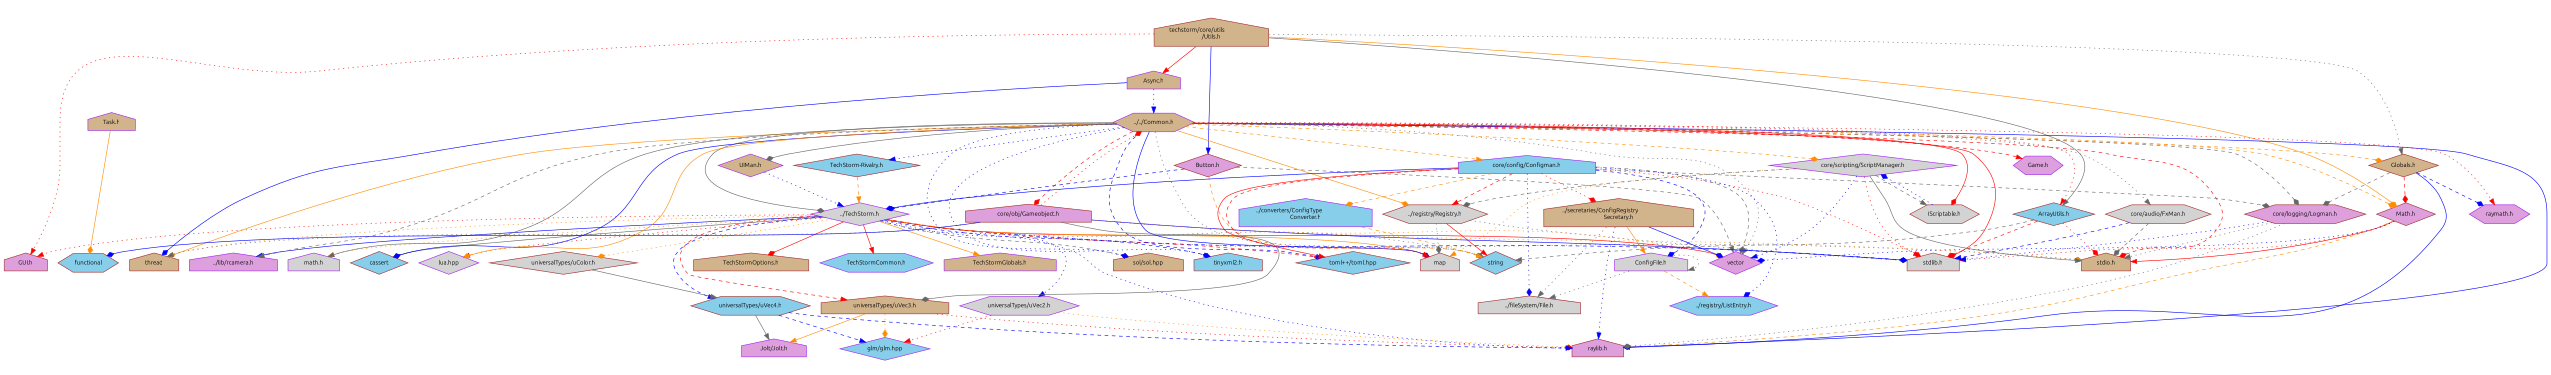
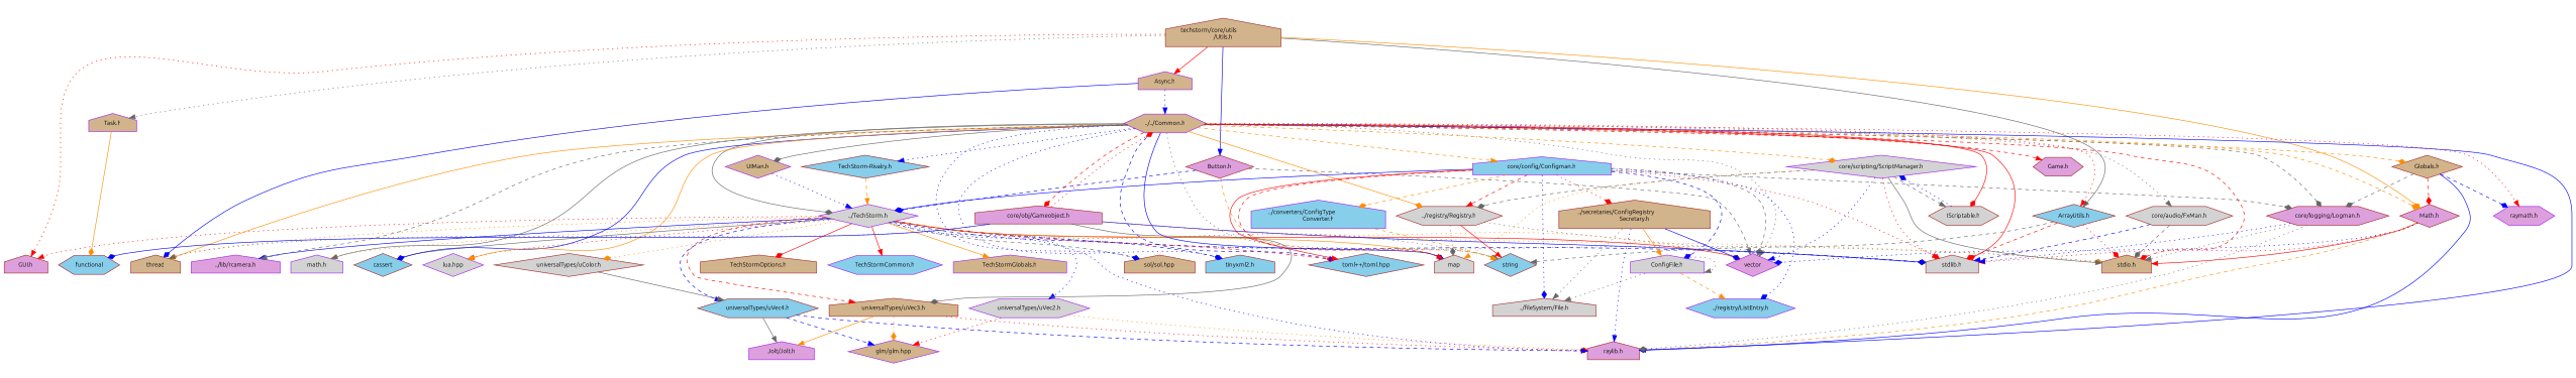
  digraph {
    fontname=Ubuntu
    node [color=brown fillcolor=tan fontname=Ubuntu fontsize=10 shape=house style=filled]
    edge [arrowhead=normal color=blue fontname=Ubuntu fontsize=10 labelfontname=Helvetica labelfontsize=10 style=dotted]
    n1 [fontcolor=black height=0.2 label="techstorm/core/utils\l/Utils.h" width=0.4]
    n2 [fillcolor=skyblue height=0.2 label="ArrayUtils.h" shape=diamond width=0.4]
    n3 [fillcolor=plum height=0.2 label="Button.h" shape=diamond width=0.4]
    n4 [fillcolor=plum height=0.2 label="GUI.h" width=0.4]
    n5 [fillcolor=plum height=0.2 label="Math.h" shape=diamond width=0.4]
    n6 [color=purple height=0.2 label="Task.h" width=0.4]
    n7 [color=purple height=0.2 label="Async.h" width=0.4]
    n8 [height=0.2 label="stdio.h" width=0.4]
    n9 [fillcolor=lightgrey height=0.2 label="stdlib.h" width=0.4]
    n10 [fillcolor=skyblue height=0.2 label=string shape=diamond width=0.4]
    n11 [color=purple fillcolor=lightgrey height=0.2 label="../TechStorm.h" shape=diamond width=0.4]
    n12 [color=purple fillcolor=plum height=0.2 label=vector shape=diamond width=0.4]
    n13 [fillcolor=plum height=0.2 label="raylib.h" width=0.4]
    n14 [fillcolor=skyblue height=0.2 label=functional shape=hexagon width=0.4]
    n15 [height=0.2 label=thread width=0.4]
    n16 [color=purple height=0.2 label="../../Common.h" shape=hexagon width=0.4]
    n17 [height=0.2 label="TechStormOptions.h" width=0.4]
    n18 [color=purple fillcolor=skyblue height=0.2 label="TechStormCommon.h" shape=hexagon width=0.4]
    n19 [color=purple height=0.2 label="TechStormGlobals.h" width=0.4]
    n20 [color=purple fillcolor=plum height=0.2 label="../lib/rcamera.h" width=0.4]
    n21 [fillcolor=lightgrey height=0.2 label=map width=0.4]
    n22 [color=purple fillcolor=lightgrey height=0.2 label="math.h" width=0.4]
    n23 [fillcolor=skyblue height=0.2 label=cassert shape=diamond width=0.4]
    n24 [color=purple fillcolor=lightgrey height=0.2 label="lua.hpp" shape=diamond width=0.4]
    n25 [height=0.2 label="sol/sol.hpp" width=0.4]
    n26 [fillcolor=skyblue height=0.2 label="toml++/toml.hpp" shape=diamond width=0.4]
    n27 [fillcolor=skyblue height=0.2 label="tinyxml2.h" width=0.4]
    n28 [color=purple fillcolor=lightgrey height=0.2 label="universalTypes/uVec2.h" shape=hexagon width=0.4]
    n29 [height=0.2 label="universalTypes/uVec3.h" width=0.4]
    n30 [fillcolor=skyblue height=0.2 label="universalTypes/uVec4.h" shape=hexagon width=0.4]
    n31 [fillcolor=lightgrey height=0.2 label="universalTypes/uColor.h" shape=diamond width=0.4]
    n32 [color=purple fillcolor=plum height=0.2 label="raymath.h" shape=hexagon width=0.4]
-   n33 [color=purple fillcolor=skyblue height=0.2 label="glm/glm.hpp" shape=diamond width=0.4]
+   n33 [color=purple height=0.2 label="glm/glm.hpp" shape=diamond width=0.4]
    n34 [color=purple fillcolor=plum height=0.2 label="Jolt/Jolt.h" width=0.4]
    n35 [height=0.2 label="Globals.h" shape=diamond width=0.4]
    n36 [fillcolor=plum height=0.2 label="core/logging/Logman.h" shape=hexagon width=0.4]
    n37 [color=purple fillcolor=skyblue height=0.2 label="core/config/Configman.h" width=0.4]
    n38 [fillcolor=lightgrey height=0.2 label="../registry/Registry.h" shape=hexagon width=0.4]
    n39 [fillcolor=plum height=0.2 label="core/obj/Gameobject.h" width=0.4]
    n40 [color=purple fillcolor=lightgrey height=0.2 label="core/scripting/ScriptManager.h" shape=diamond width=0.4]
    n41 [fillcolor=lightgrey height=0.2 label="IScriptable.h" shape=hexagon width=0.4]
    n42 [fillcolor=lightgrey height=0.2 label="core/audio/FxMan.h" shape=hexagon width=0.4]
    n43 [color=purple height=0.2 label="UIMan.h" shape=diamond width=0.4]
    n44 [fillcolor=skyblue height=0.2 label="TechStorm-Rivalry.h" shape=diamond width=0.4]
-   n45 [color=purple fillcolor=plum height=0.2 label="Game.h" shape=hexagon width=0.4]
+   n45 [fillcolor=plum height=0.2 label="Game.h" shape=hexagon width=0.4]
    n46 [fillcolor=lightgrey height=0.2 label="../fileSystem/File.h" width=0.4]
    n47 [color=purple fillcolor=lightgrey height=0.2 label="ConfigFile.h" width=0.4]
    n48 [color=purple fillcolor=skyblue height=0.2 label="../registry/ListEntry.h" shape=hexagon width=0.4]
    n49 [color=purple fillcolor=skyblue height=0.2 label="../converters/ConfigType\lConverter.h" width=0.4]
    n50 [height=0.2 label="../secretaries/ConfigRegistry\lSecretary.h" width=0.4]
    n1 -> n2 [color=gray40 style=solid]
    n1 -> n3 [style=solid]
    n1 -> n4 [color=red]
    n1 -> n5 [arrowhead=diamond color=darkorange style=solid]
-   n1 -> n35 [color=gray40]
+   n1 -> n6 [color=gray40]
    n1 -> n7 [color=red style=solid]
    n2 -> n8 [arrowhead=diamond color=red]
    n2 -> n9 [arrowhead=diamond color=red style=dashed]
    n2 -> n10 [color=gray40 style=dashed]
    n3 -> n10 [arrowhead=diamond color=darkorange style=dashed]
    n3 -> n11 [arrowhead=diamond style=dashed]
    n3 -> n12 [color=gray40 style=dashed]
    n5 -> n8 [color=red style=solid]
    n5 -> n9 [color=red]
    n5 -> n12 [arrowhead=diamond]
    n5 -> n13 [arrowhead=diamond color=darkorange style=dashed]
    n6 -> n14 [arrowhead=diamond color=darkorange style=solid]
    n7 -> n15 [arrowhead=diamond style=solid]
    n7 -> n16
    n11 -> n4 [color=red]
    n11 -> n8 [arrowhead=diamond color=gray40]
    n11 -> n9 [arrowhead=diamond style=dashed]
    n11 -> n10 [arrowhead=diamond color=gray40]
    n11 -> n12 [arrowhead=diamond color=red style=solid]
    n11 -> n13
    n11 -> n15 [color=darkorange]
    n11 -> n17 [arrowhead=diamond color=red style=solid]
    n11 -> n18 [color=red style=solid]
    n11 -> n19 [color=darkorange style=solid]
    n11 -> n20 [style=solid]
    n11 -> n21 [color=darkorange style=solid]
    n11 -> n22 [color=darkorange]
    n11 -> n23 [arrowhead=diamond color=gray40 style=solid]
    n11 -> n24 [color=red]
    n11 -> n25 [arrowhead=diamond color=gray40 style=dashed]
    n11 -> n26 [arrowhead=diamond color=red style=dashed]
    n11 -> n27 [style=dashed]
    n11 -> n28
    n11 -> n29 [color=red style=dashed]
    n11 -> n30 [style=dashed]
    n11 -> n31 [arrowhead=diamond color=darkorange]
    n16 -> n2 [color=red]
    n16 -> n5 [arrowhead=diamond color=darkorange style=dashed]
    n16 -> n8 [arrowhead=diamond color=red style=dashed]
    n16 -> n9 [arrowhead=diamond color=red style=solid]
    n16 -> n10 [color=gray40]
    n16 -> n11 [arrowhead=diamond color=gray40 style=solid]
    n16 -> n12 [color=gray40]
    n16 -> n13 [arrowhead=diamond style=solid]
    n16 -> n15 [arrowhead=diamond color=darkorange style=solid]
    n16 -> n20 [color=gray40 style=dashed]
    n16 -> n21 [arrowhead=diamond style=solid]
    n16 -> n22 [color=gray40 style=solid]
    n16 -> n23 [arrowhead=diamond style=solid]
    n16 -> n24 [arrowhead=diamond color=darkorange style=solid]
    n16 -> n25 [arrowhead=diamond]
    n16 -> n26 [style=dashed]
    n16 -> n27 [arrowhead=diamond]
    n16 -> n32 [color=red]
    n16 -> n35 [arrowhead=diamond color=darkorange style=dashed]
    n16 -> n36 [arrowhead=diamond color=gray40 style=dashed]
    n16 -> n37 [color=darkorange style=dashed]
    n16 -> n38 [arrowhead=diamond color=darkorange style=solid]
    n16 -> n39 [arrowhead=diamond color=red style=dashed]
    n16 -> n40 [arrowhead=diamond color=darkorange style=dashed]
    n16 -> n41 [arrowhead=diamond color=red style=solid]
    n16 -> n42 [color=gray40]
    n16 -> n43 [arrowhead=diamond color=gray40 style=solid]
    n16 -> n44
    n16 -> n45 [color=red style=dashed]
    n28 -> n13 [arrowhead=diamond color=darkorange]
    n28 -> n33 [color=red]
    n29 -> n13 [arrowhead=diamond color=red]
    n29 -> n33 [arrowhead=diamond color=darkorange]
    n29 -> n34 [color=darkorange style=solid]
    n30 -> n13 [style=dashed]
    n30 -> n33 [style=dashed]
    n30 -> n34 [color=gray40 style=solid]
    n31 -> n30 [color=gray40 style=solid]
    n35 -> n5 [arrowhead=diamond color=red style=dashed]
    n35 -> n13 [style=solid]
    n35 -> n32 [arrowhead=diamond style=dashed]
    n35 -> n36 [arrowhead=diamond color=gray40 style=dashed]
    n36 -> n8 [color=gray40]
    n36 -> n9
    n36 -> n13 [arrowhead=diamond color=gray40]
    n37 -> n9 [arrowhead=diamond color=red]
    n37 -> n11 [arrowhead=diamond style=solid]
    n37 -> n12 [arrowhead=diamond color=gray40 style=dashed]
    n37 -> n21 [color=red style=dashed]
    n37 -> n26 [color=red style=solid]
    n37 -> n36 [arrowhead=diamond color=gray40 style=dashed]
    n37 -> n38 [color=red style=dashed]
    n37 -> n46 [arrowhead=diamond]
    n37 -> n47 [arrowhead=diamond style=dashed]
    n37 -> n48 [arrowhead=diamond]
    n37 -> n49 [arrowhead=diamond color=darkorange style=dashed]
    n37 -> n50 [arrowhead=diamond color=red]
    n38 -> n9 [arrowhead=diamond color=gray40]
    n38 -> n10 [color=red style=solid]
    n38 -> n21 [arrowhead=diamond color=gray40]
    n39 -> n8 [arrowhead=diamond color=darkorange]
    n39 -> n9 [arrowhead=diamond style=solid]
    n39 -> n12 [color=darkorange]
    n39 -> n14 [arrowhead=diamond style=solid]
    n39 -> n15 [color=gray40]
    n39 -> n16 [arrowhead=diamond color=red]
    n39 -> n29 [arrowhead=diamond color=gray40 style=solid]
    n40 -> n8 [color=gray40 style=solid]
    n40 -> n9 [color=red]
    n40 -> n12
    n40 -> n21 [color=darkorange]
    n40 -> n38 [arrowhead=diamond color=gray40 style=dashed]
    n40 -> n41 [color=gray40 style=dashed]
    n41 -> n40 [arrowhead=diamond]
    n42 -> n8 [arrowhead=diamond color=gray40 style=dashed]
    n42 -> n9 [style=dashed]
    n43 -> n11
    n44 -> n11 [color=darkorange style=dashed]
    n47 -> n46 [color=gray40]
    n47 -> n47 [color=gray40]
    n47 -> n48 [color=darkorange style=dashed]
    n49 -> n10 [color=darkorange style=dashed]
    n50 -> n12 [arrowhead=diamond style=solid]
    n50 -> n13
    n50 -> n46 [color=gray40]
    n50 -> n47 [color=darkorange style=solid]
  }
